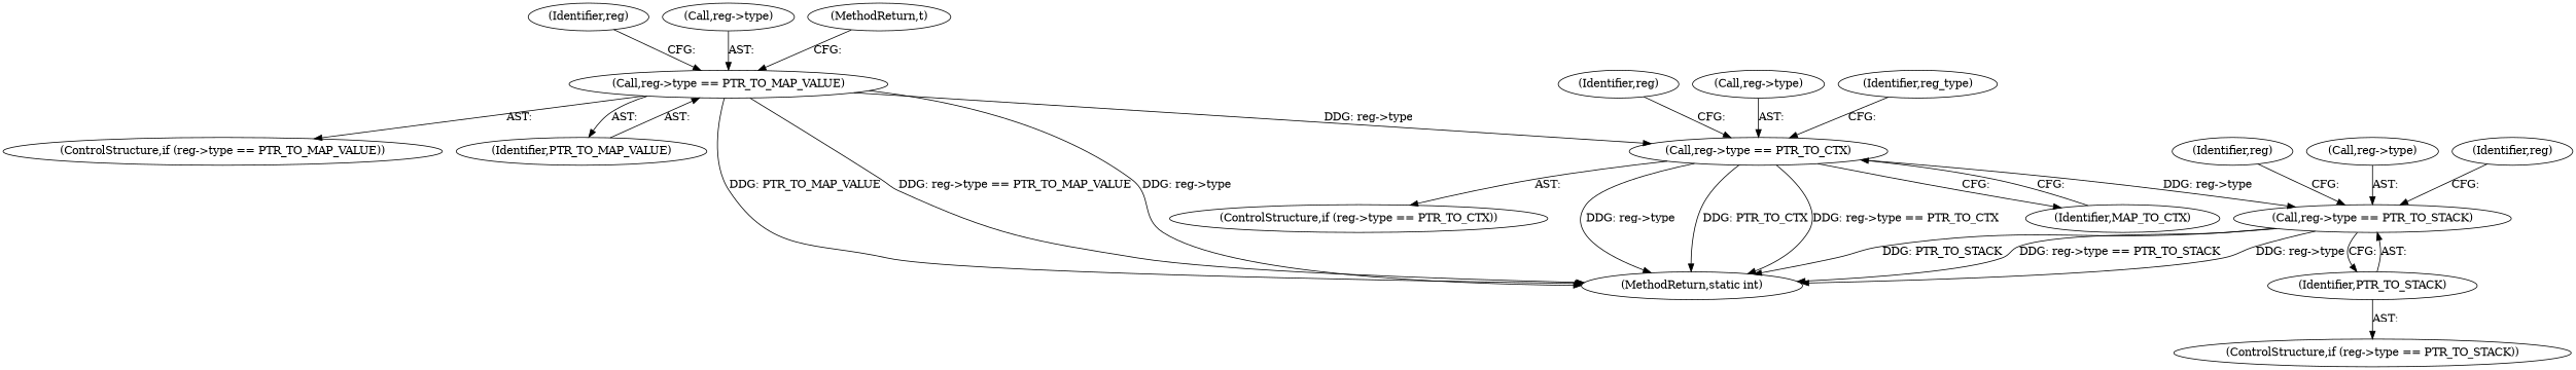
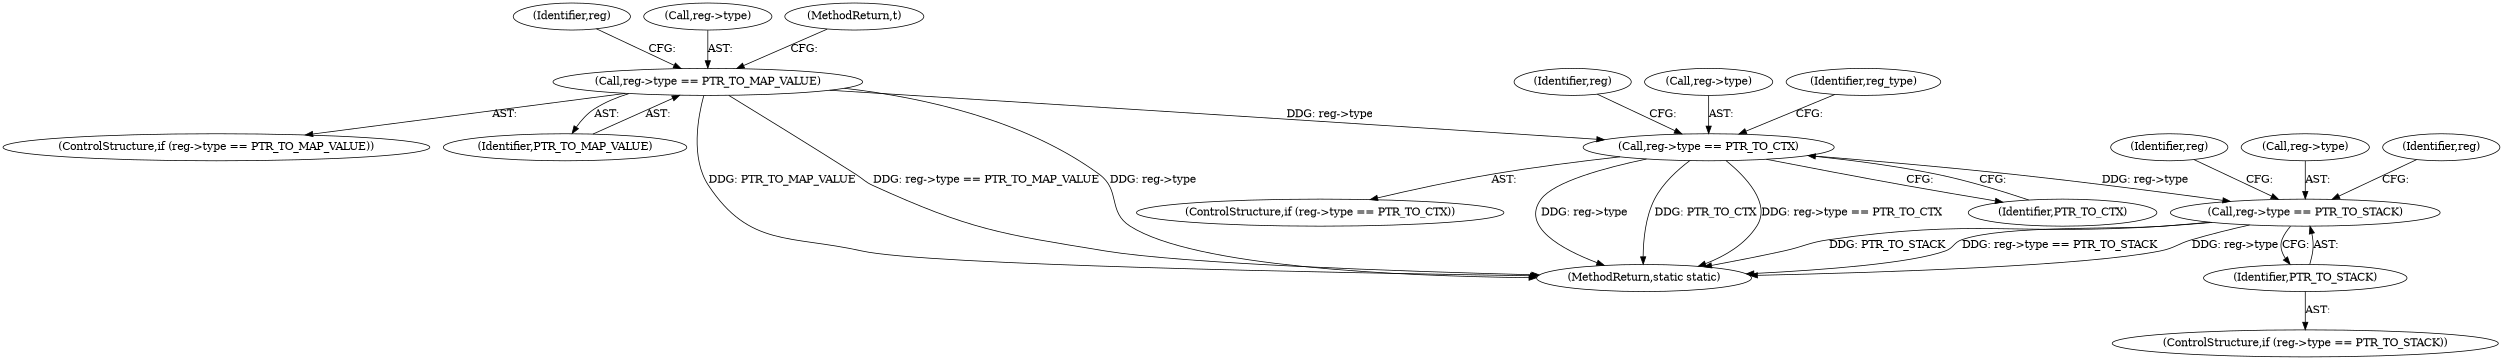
  digraph {
    n1 [label="(Call,reg->type == PTR_TO_STACK)"]
    n2 [label="(Identifier,PTR_TO_STACK)"]
-   n3 [label="(MethodReturn,static int)"]
+   n3 [label="(MethodReturn,static static)"]
    n4 [label="(ControlStructure,if (reg->type == PTR_TO_STACK))"]
    n5 [label="(Call,reg->type == PTR_TO_CTX)"]
-   n6 [label="(Identifier,MAP_TO_CTX)"]
+   n6 [label="(Identifier,PTR_TO_CTX)"]
    n7 [label="(ControlStructure,if (reg->type == PTR_TO_CTX))"]
    n8 [label="(Call,reg->type == PTR_TO_MAP_VALUE)"]
    n9 [label="(ControlStructure,if (reg->type == PTR_TO_MAP_VALUE))"]
    n10 [label="(Identifier,PTR_TO_MAP_VALUE)"]
    n11 [label="(Identifier,reg)"]
    n12 [label="(Identifier,reg)"]
    n13 [label="(Identifier,reg)"]
    n14 [label="(Call,reg->type)"]
    n15 [label="(Call,reg->type)"]
    n16 [label="(Call,reg->type)"]
    n17 [label="(Identifier,reg)"]
    n18 [label="(Identifier,reg_type)"]
    n19 [label="(MethodReturn,t)"]
    n1 -> n2 [label="CFG: "]
    n1 -> n3 [label="DDG: reg->type"]
    n1 -> n3 [label="DDG: PTR_TO_STACK"]
    n1 -> n3 [label="DDG: reg->type == PTR_TO_STACK"]
    n2 -> n1 [label="AST: "]
    n2 -> n4 [label="AST: "]
    n5 -> n1 [label="DDG: reg->type"]
    n5 -> n3 [label="DDG: reg->type"]
    n5 -> n3 [label="DDG: PTR_TO_CTX"]
    n5 -> n3 [label="DDG: reg->type == PTR_TO_CTX"]
    n5 -> n6 [label="CFG: "]
    n5 -> n7 [label="AST: "]
    n6 -> n5 [label="CFG: "]
    n8 -> n3 [label="DDG: PTR_TO_MAP_VALUE"]
    n8 -> n3 [label="DDG: reg->type == PTR_TO_MAP_VALUE"]
    n8 -> n3 [label="DDG: reg->type"]
    n8 -> n5 [label="DDG: reg->type"]
    n8 -> n9 [label="AST: "]
    n8 -> n10 [label="AST: "]
    n10 -> n8 [label="AST: "]
    n11 -> n5 [label="CFG: "]
    n12 -> n1 [label="CFG: "]
    n13 -> n8 [label="CFG: "]
    n14 -> n5 [label="AST: "]
    n15 -> n8 [label="AST: "]
    n16 -> n1 [label="AST: "]
    n17 -> n1 [label="CFG: "]
    n18 -> n5 [label="CFG: "]
    n19 -> n8 [label="CFG: "]
  }
